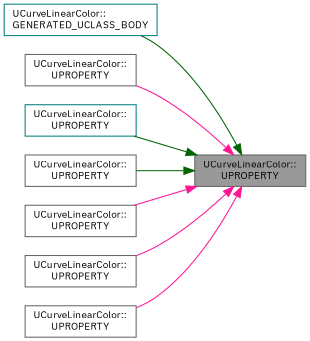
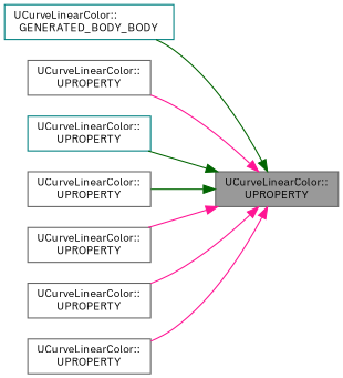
  digraph {
    rankdir=RL
    fontname="IBM Plex Sans"
    node [color=gray40 fillcolor=white fontname="IBM Plex Sans" fontsize=10 shape=box style=filled]
    edge [color=deeppink dir=back fontname="IBM Plex Sans" fontsize=10 labelfontname=Helvetica labelfontsize=10 style=solid]
    n1 [fillcolor=grey60 fontcolor=black height=0.2 label="UCurveLinearColor::\lUPROPERTY" width=0.4]
-   n2 [color=teal height=0.2 label="UCurveLinearColor::\lGENERATED_UCLASS_BODY" width=0.4]
+   n2 [color=teal height=0.2 label="UCurveLinearColor::\lGENERATED_BODY_BODY" width=0.4]
    n3 [height=0.2 label="UCurveLinearColor::\lUPROPERTY" width=0.4]
    n4 [color=teal height=0.2 label="UCurveLinearColor::\lUPROPERTY" width=0.4]
    n5 [height=0.2 label="UCurveLinearColor::\lUPROPERTY" width=0.4]
    n6 [height=0.2 label="UCurveLinearColor::\lUPROPERTY" width=0.4]
    n7 [height=0.2 label="UCurveLinearColor::\lUPROPERTY" width=0.4]
    n8 [height=0.2 label="UCurveLinearColor::\lUPROPERTY" width=0.4]
    n1 -> n2 [color=darkgreen]
    n1 -> n3
    n1 -> n4 [color=darkgreen]
    n1 -> n5 [color=darkgreen]
    n1 -> n6
    n1 -> n7
    n1 -> n8
  }
